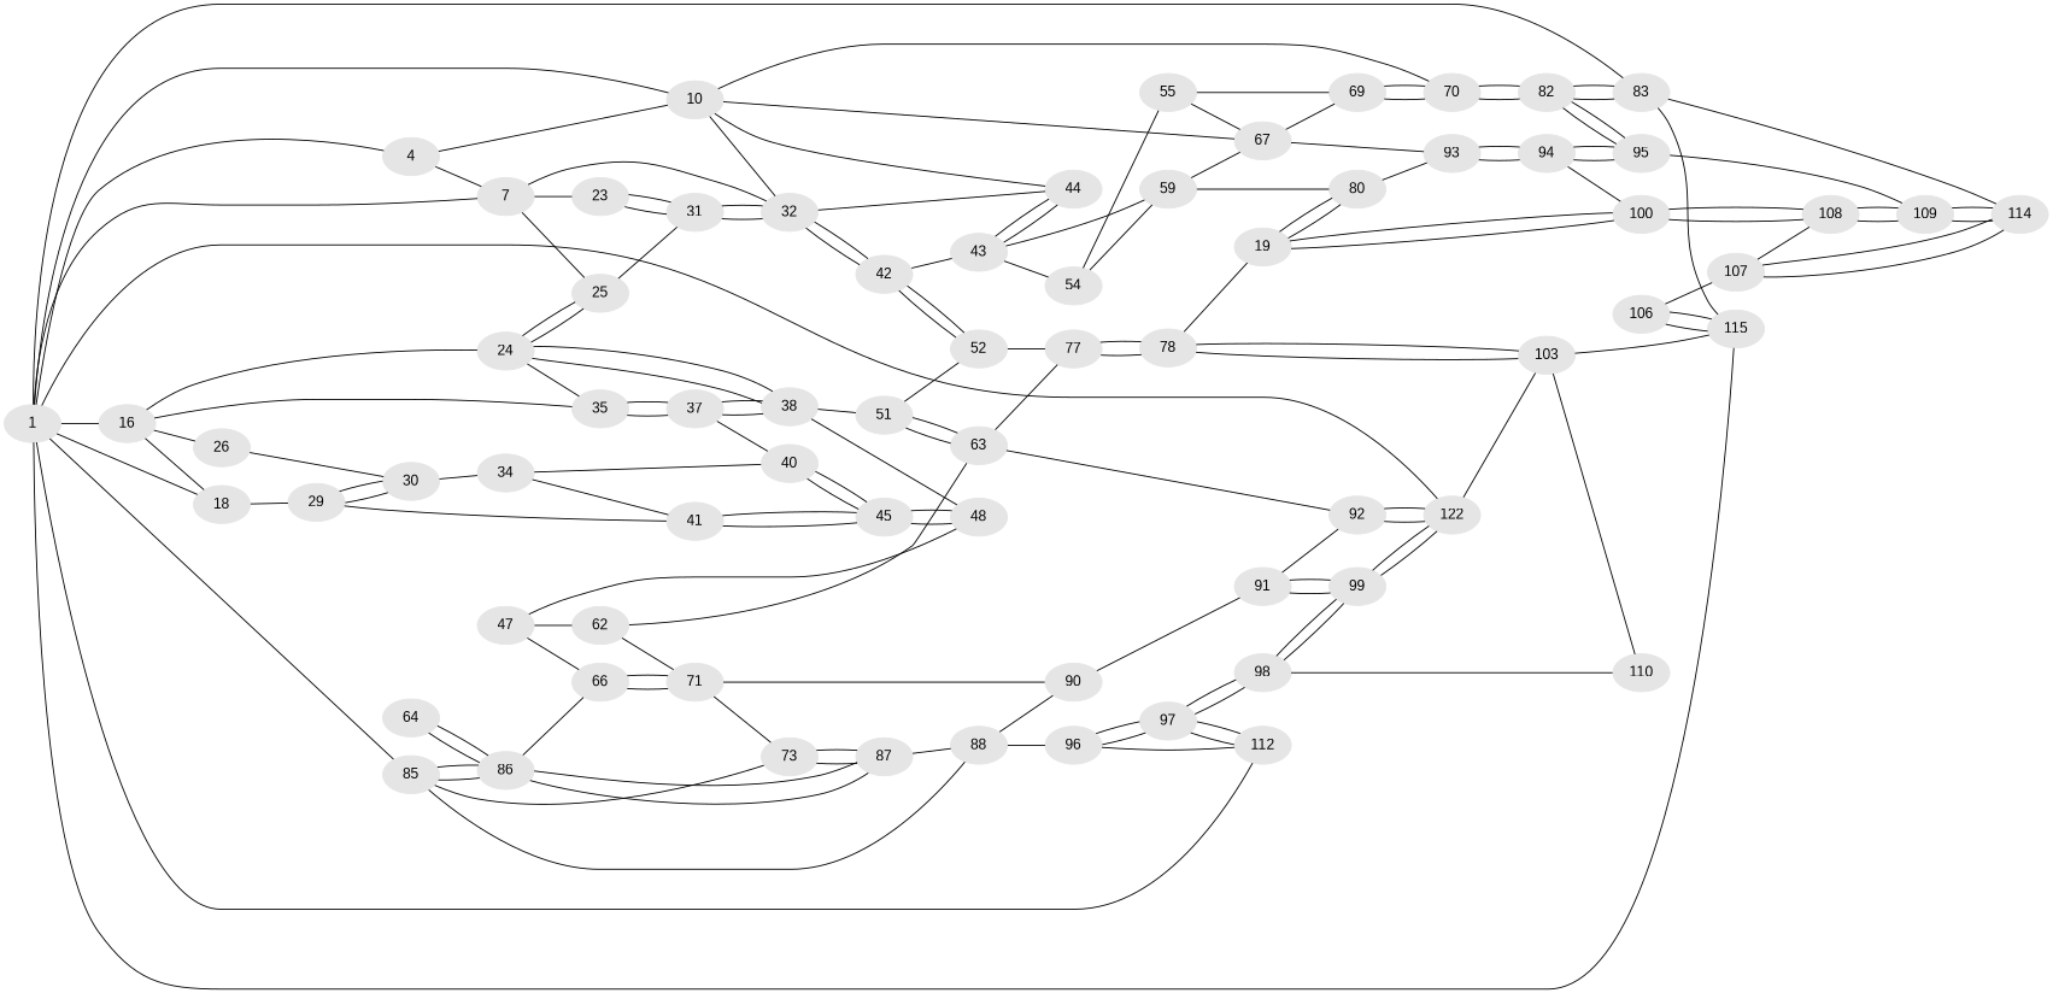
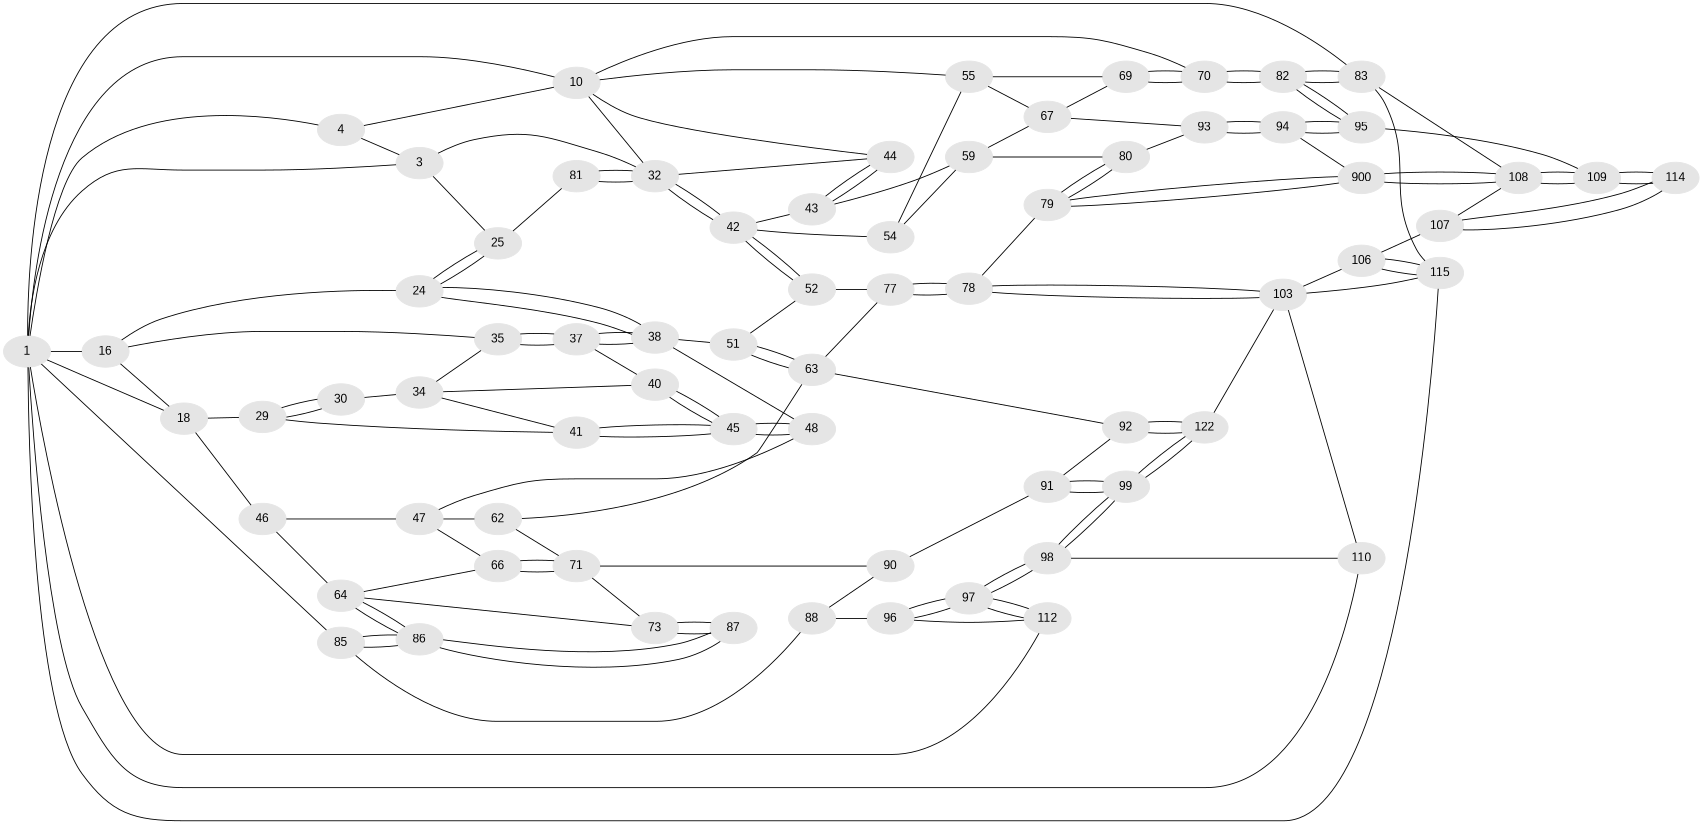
  graph {
    fontname="Liberation Sans"
    rankdir=LR
    node [color=gray90 fontname="Liberation Sans" style=filled]
    edge [fontname="Liberation Sans"]
    1 [super="+5+2"]
    4 [super="+9"]
-   7 [super="+8+22"]
+   7 [super="+8+22" label=3]
    10 [super="+56+11"]
    16 [super="+17+20"]
    18 [super="+28"]
    83 [super="+117"]
    85
    110
    112
    115 [super="+116+118"]
-   23
    25
    32 [super="+33"]
    44
    55 [super="+68"]
    70
    24
-   26
    35
+   46 [super="+49"]
    29
    47 [super="+61"]
    64 [super="+65"]
    114
    86
    88 [super="+89+101"]
-   31
+   31 [label=81]
    42
    67 [super="+74"]
    69
    82
    38 [super="+50"]
    30
    37
    41
    48
    51
    34 [super="+39"]
    45
    40
    43 [super="+53"]
    52 [super="+57"]
    63 [super="+81"]
    54
    59 [super="+60+76"]
    77
    80
    62
    66
    73
    71 [super="+72"]
    92
    78
    93
    90
    n57 [label=122]
    87
    94
    95
    91
-   79 [label=19]
+   79
    103 [super="+105"]
-   100
+   100 [label=900]
    106
    108
    109
    96 [super="+104"]
    97
    99
    98
    107
    1 -- 4
    1 -- 7
    1 -- 10
    1 -- 16 [weight=2]
    1 -- 18
    1 -- 83 [weight=2]
    1 -- 85
-   1 -- n57
+   1 -- 110
    1 -- 112
    1 -- 115
    4 -- 7 [weight=2]
    4 -- 10
-   7 -- 23 [weight=2]
    7 -- 25
    7 -- 32
    10 -- 32
    10 -- 44
-   10 -- 67
+   10 -- 55
    10 -- 70
    16 -- 18
    16 -- 24
-   16 -- 26 [weight=2]
    16 -- 35
+   18 -- 46
    18 -- 29
    83 -- 115
-   83 -- 114
+   83 -- 108
    85 -- 86
    85 -- 86
    85 -- 88
-   23 -- 31
-   23 -- 31
    25 -- 31
    32 -- 44
    32 -- 42
    32 -- 42
    55 -- 67
    55 -- 69
    70 -- 82
    70 -- 82
    24 -- 25
    24 -- 25
    24 -- 38
    24 -- 38
-   26 -- 30
    35 -- 37
    35 -- 37
+   46 -- 47
+   46 -- 64
    29 -- 30
    29 -- 30
    29 -- 41
    47 -- 48
    47 -- 62
    47 -- 66
    64 -- 86
    64 -- 86
-   86 -- 66
-   85 -- 73
+   64 -- 66
+   64 -- 73
    86 -- 87
    86 -- 87
    88 -- 90
    88 -- 96 [weight=2]
    31 -- 32
    31 -- 32
    42 -- 43
    42 -- 52
    42 -- 52
    67 -- 69
    67 -- 93
    69 -- 70
    69 -- 70
    82 -- 83
    82 -- 83
    82 -- 95
    82 -- 95
    38 -- 48
    38 -- 51
    30 -- 34
    37 -- 38
    37 -- 38
    37 -- 40
    41 -- 45
    41 -- 45
    51 -- 52
    51 -- 63
    51 -- 63
-   24 -- 35
+   34 -- 35
    34 -- 41
    34 -- 40
    45 -- 48
    45 -- 48
    40 -- 45
    40 -- 45
    43 -- 44
    43 -- 44
-   43 -- 54
+   42 -- 54
    43 -- 59
    52 -- 77
    63 -- 77
    63 -- 92
    54 -- 55
    54 -- 59
    59 -- 67 [weight=2]
    59 -- 80
    77 -- 78
    77 -- 78
    80 -- 93
    62 -- 63
    62 -- 71
    66 -- 71
    66 -- 71
    73 -- 87
    73 -- 87
    71 -- 73
    71 -- 90
    92 -- n57
    92 -- n57
    78 -- 79
    78 -- 103
    78 -- 103
    93 -- 94
    93 -- 94
    90 -- 91
    n57 -- 103
-   87 -- 88
    94 -- 95
    94 -- 95
    94 -- 100
    95 -- 109
    91 -- 92
    91 -- 99
    91 -- 99
    79 -- 80
    79 -- 80
    79 -- 100
    79 -- 100
    103 -- 110
    103 -- 115
+   103 -- 106
    100 -- 108
    100 -- 108
    106 -- 115
    106 -- 115
    106 -- 107
    108 -- 109
    108 -- 109
    109 -- 114
    109 -- 114
    96 -- 112
    96 -- 97
    96 -- 97
    97 -- 112
    97 -- 112
    97 -- 98
    97 -- 98
    99 -- n57
    99 -- n57
    98 -- 110
    98 -- 99
    98 -- 99
    107 -- 114
    107 -- 114
    107 -- 108
  }
